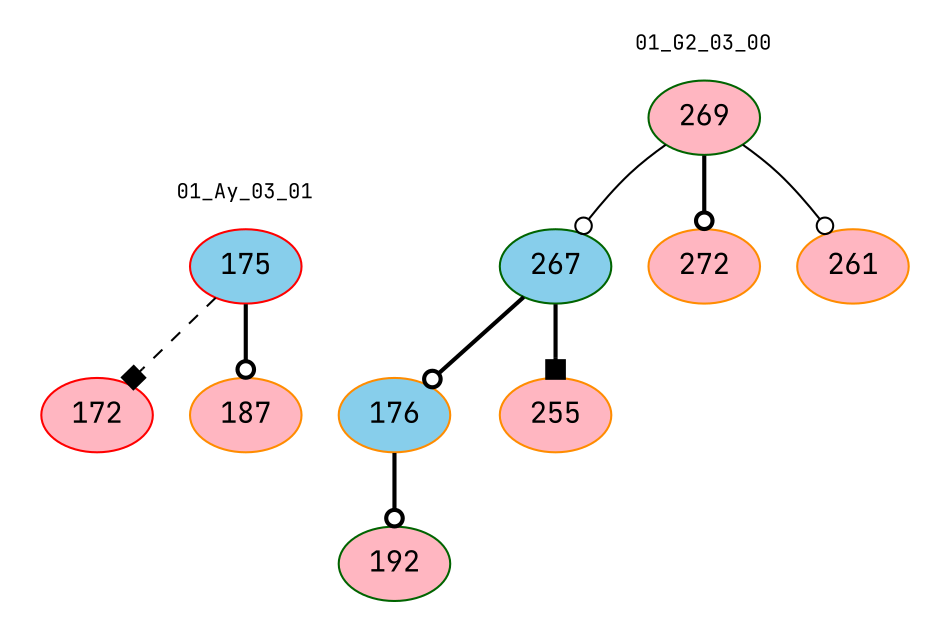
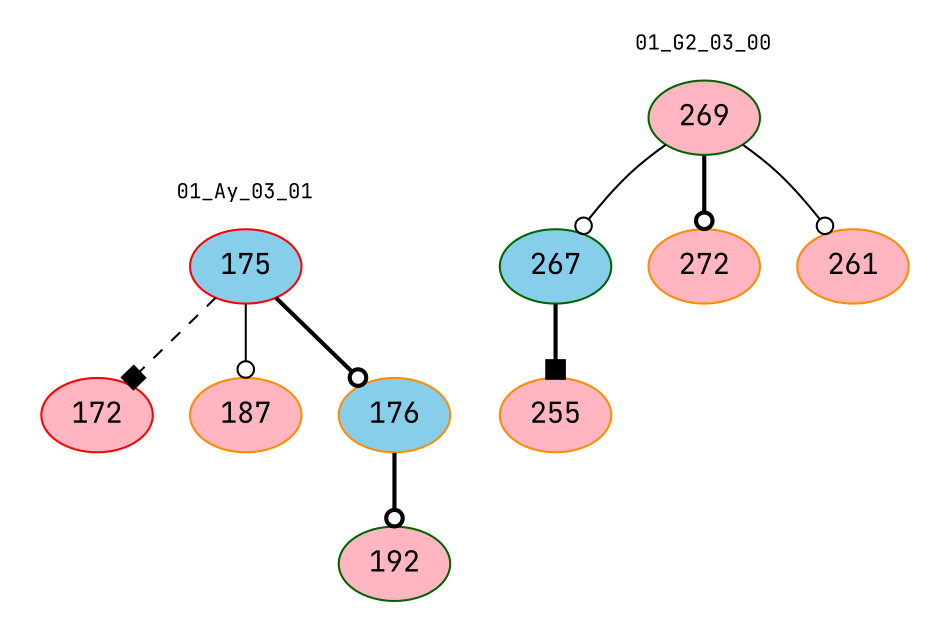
  digraph {
    fontname="JetBrains Mono"
    node [color=darkorange fillcolor=lightpink fontname="JetBrains Mono" style=filled]
    edge [arrowhead=odot color=black fontname="JetBrains Mono" style=bold]
    n1 [color=red fillcolor=skyblue label=175]
    n2 [color=red label=172]
    n3 [fillcolor=skyblue label=176]
    n4 [label=187]
    n5 [color=darkgreen label=192]
    n6 [color=darkgreen label=269]
    n7 [color=darkgreen fillcolor=skyblue label=267]
    n8 [label=272]
    n9 [label=261]
    n10 [label=255]
    subgraph cluster_1 {
      color=white
      fontsize=10
      label="01_Ay_03_01"
      n1
      n2
      n3
      n4
      n5
    }
    subgraph cluster_2 {
      color=white
      fontsize=10
      label="01_G2_03_00"
      n6
      n7
      n8
      n9
      n10
    }
    n1 -> n2 [arrowhead=box style=dashed]
-   n7 -> n3
-   n1 -> n4
+   n1 -> n3
+   n1 -> n4 [style=solid]
    n3 -> n5
    n6 -> n7 [style=solid]
    n6 -> n8
    n6 -> n9 [style=solid]
    n7 -> n10 [arrowhead=box]
  }
